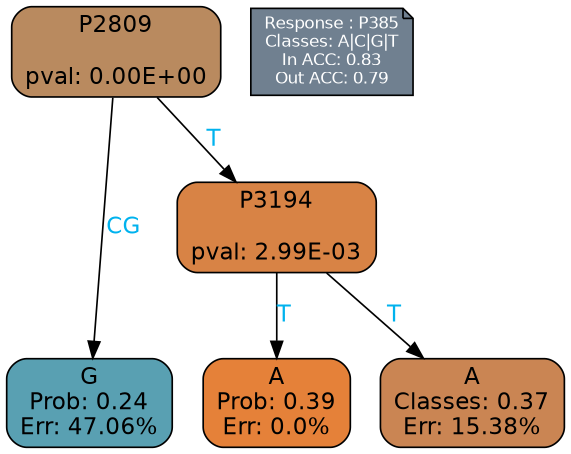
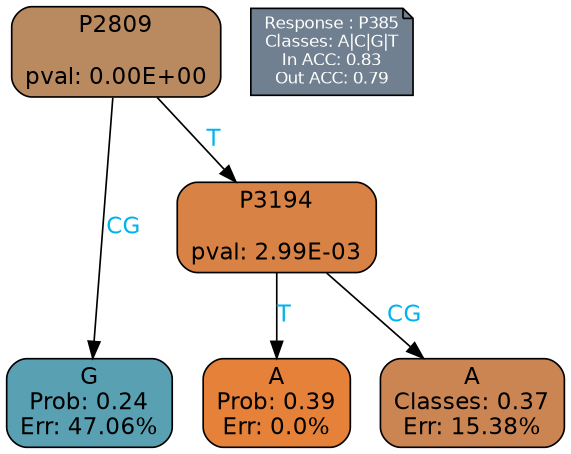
  digraph {
    ranksep=equally
    splines=polylines
    node [color=black fontname=helvetica shape=box style="filled, rounded"]
    edge [fontcolor=deepskyblue2 fontname=helvetica]
    n1 [fillcolor="#59a0b2" label="G\nProb: 0.24\nErr: 47.06%"]
    n2 [fillcolor="#e58139" label="A\nProb: 0.39\nErr: 0.0%"]
    n3 [fillcolor="#ca8553" label="A\nClasses: 0.37\nErr: 15.38%"]
    n4 [align=left fillcolor=slategray fontcolor=white fontsize=10 label="Response : P385\nClasses: A|C|G|T\nIn ACC: 0.83\nOut ACC: 0.79\n" shape=note style=filled]
    n5 [fillcolor="#b98a5f" label="P2809\n\npval: 0.00E+00"]
    n6 [fillcolor="#d88345" label="P3194\n\npval: 2.99E-03"]
    subgraph sub_1 {
      rank=same
      n1
      n2
      n3
    }
    subgraph sub_2 {
      rank=same
      n4
      n5
    }
    n5 -> n1 [label=CG]
    n5 -> n6 [label=T]
    n6 -> n2 [label=T]
-   n6 -> n3 [label=T]
+   n6 -> n3 [label=CG]
  }
